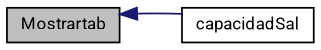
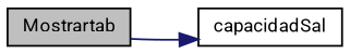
  digraph {
    rankdir=LR
    fontname=Roboto
    node [color=black fontname=Roboto fontsize=10 shape=record style=filled]
    n1 [fillcolor=grey75 fontcolor=black height=0.2 label=Mostrartab width=0.4]
    n2 [fillcolor=white height=0.2 label=capacidadSal width=0.4]
-   n2 -> n1 [color=midnightblue fontname=Roboto fontsize=10 labelfontname=Helvetica labelfontsize=10 style=solid]
+   n1 -> n2 [color=midnightblue fontname=Roboto fontsize=10 labelfontname=Helvetica labelfontsize=10 style=solid]
  }
